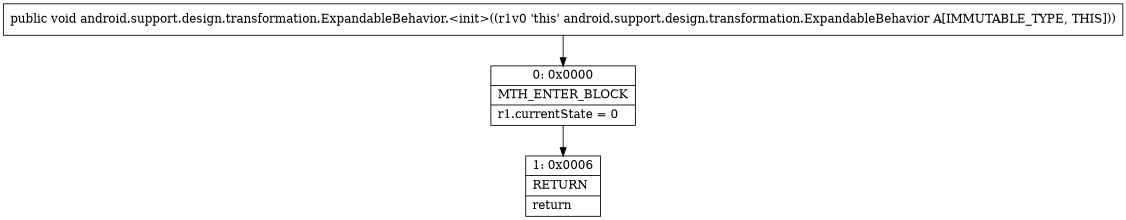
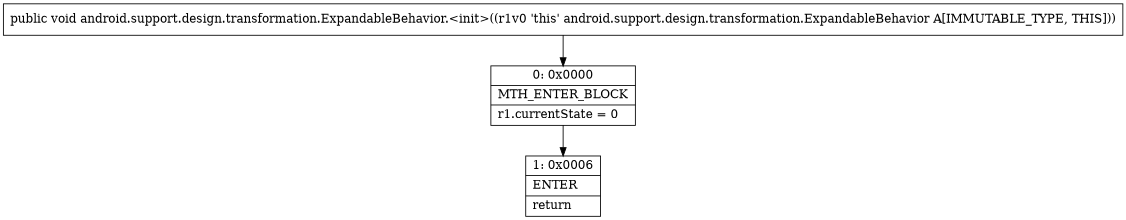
  digraph {
    node [shape=record]
    n1 [label="{0\:\ 0x0000|MTH_ENTER_BLOCK\l|r1.currentState = 0\l}"]
-   n2 [label="{1\:\ 0x0006|RETURN\l|return\l}"]
+   n2 [label="{1\:\ 0x0006|ENTER\l|return\l}"]
    n3 [label="{public void android.support.design.transformation.ExpandableBehavior.\<init\>((r1v0 'this' android.support.design.transformation.ExpandableBehavior A[IMMUTABLE_TYPE, THIS])) }"]
    n1 -> n2
    n3 -> n1
  }
